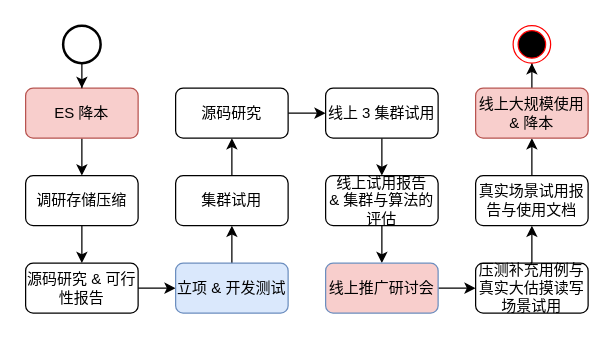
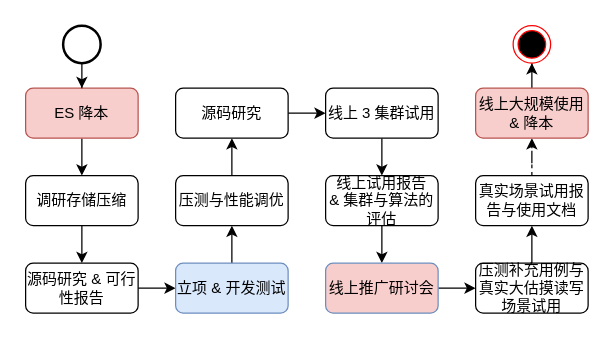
  <mxCell id="0" />
  <mxCell id="1" parent="0" />
  <mxCell id="2" value="" style="edgeStyle=orthogonalEdgeStyle;rounded=0;orthogonalLoop=1;jettySize=auto;html=1;entryX=0.5;entryY=0;entryDx=0;entryDy=0;" parent="1" source="3" target="5" edge="1"><mxGeometry relative="1" as="geometry" /></mxCell>
  <mxCell id="3" value="ES 降本" style="rounded=1;whiteSpace=wrap;html=1;fillColor=#f8cecc;strokeColor=#b85450;" parent="1" vertex="1"><mxGeometry x="20" y="70" width="90" height="40" as="geometry" /></mxCell>
  <mxCell id="4" value="" style="edgeStyle=orthogonalEdgeStyle;rounded=0;orthogonalLoop=1;jettySize=auto;html=1;" edge="1" parent="1" source="5" target="7"><mxGeometry relative="1" as="geometry" /></mxCell>
  <mxCell id="5" value="调研存储压缩" style="rounded=1;whiteSpace=wrap;html=1;" parent="1" vertex="1"><mxGeometry x="20" y="140" width="90" height="40" as="geometry" /></mxCell>
  <mxCell id="6" value="" style="edgeStyle=orthogonalEdgeStyle;rounded=0;orthogonalLoop=1;jettySize=auto;html=1;" parent="1" source="7" target="9" edge="1"><mxGeometry relative="1" as="geometry" /></mxCell>
  <mxCell id="7" value="源码研究 &amp;amp; 可行性报告" style="rounded=1;whiteSpace=wrap;html=1;" parent="1" vertex="1"><mxGeometry x="20" y="210" width="90" height="40" as="geometry" /></mxCell>
  <mxCell id="8" value="" style="edgeStyle=orthogonalEdgeStyle;rounded=0;orthogonalLoop=1;jettySize=auto;html=1;entryX=0.5;entryY=1;entryDx=0;entryDy=0;" parent="1" source="9" target="11" edge="1"><mxGeometry relative="1" as="geometry" /></mxCell>
  <mxCell id="9" value="立项 &amp;amp; 开发测试" style="rounded=1;whiteSpace=wrap;html=1;fillColor=#dae8fc;strokeColor=#6c8ebf;" parent="1" vertex="1"><mxGeometry x="140" y="210" width="90" height="40" as="geometry" /></mxCell>
  <mxCell id="10" value="" style="edgeStyle=orthogonalEdgeStyle;rounded=0;orthogonalLoop=1;jettySize=auto;html=1;" parent="1" source="11" target="13" edge="1"><mxGeometry relative="1" as="geometry" /></mxCell>
- <mxCell id="11" value="集群试用" style="rounded=1;whiteSpace=wrap;html=1;" parent="1" vertex="1"><mxGeometry x="140" y="140" width="90" height="40" as="geometry" /></mxCell>
+ <mxCell id="11" value="压测与性能调优" style="rounded=1;whiteSpace=wrap;html=1;" parent="1" vertex="1"><mxGeometry x="140" y="140" width="90" height="40" as="geometry" /></mxCell>
  <mxCell id="12" value="" style="edgeStyle=orthogonalEdgeStyle;rounded=0;orthogonalLoop=1;jettySize=auto;html=1;" parent="1" source="13" target="15" edge="1"><mxGeometry relative="1" as="geometry" /></mxCell>
  <mxCell id="13" value="源码研究" style="rounded=1;whiteSpace=wrap;html=1;" parent="1" vertex="1"><mxGeometry x="140" y="70" width="90" height="40" as="geometry" /></mxCell>
  <mxCell id="14" value="" style="edgeStyle=orthogonalEdgeStyle;rounded=0;orthogonalLoop=1;jettySize=auto;html=1;entryX=0.5;entryY=0;entryDx=0;entryDy=0;" parent="1" source="15" target="17" edge="1"><mxGeometry relative="1" as="geometry" /></mxCell>
  <mxCell id="15" value="线上 3 集群试用" style="rounded=1;whiteSpace=wrap;html=1;" parent="1" vertex="1"><mxGeometry x="260" y="70" width="90" height="40" as="geometry" /></mxCell>
  <mxCell id="16" value="" style="edgeStyle=orthogonalEdgeStyle;rounded=0;orthogonalLoop=1;jettySize=auto;html=1;" parent="1" source="17" target="19" edge="1"><mxGeometry relative="1" as="geometry" /></mxCell>
  <mxCell id="17" value="线上试用报告 &amp;amp;&amp;nbsp;集群与算法的评估" style="rounded=1;whiteSpace=wrap;html=1;" parent="1" vertex="1"><mxGeometry x="260" y="140" width="90" height="40" as="geometry" /></mxCell>
  <mxCell id="18" value="" style="edgeStyle=orthogonalEdgeStyle;rounded=0;orthogonalLoop=1;jettySize=auto;html=1;" parent="1" source="19" target="21" edge="1"><mxGeometry relative="1" as="geometry" /></mxCell>
  <mxCell id="19" value="线上推广研讨会" style="rounded=1;whiteSpace=wrap;html=1;fillColor=#f8cecc;strokeColor=#6c8ebf;" parent="1" vertex="1"><mxGeometry x="260" y="210" width="90" height="40" as="geometry" /></mxCell>
  <mxCell id="20" value="" style="edgeStyle=orthogonalEdgeStyle;rounded=0;orthogonalLoop=1;jettySize=auto;html=1;entryX=0.5;entryY=1;entryDx=0;entryDy=0;" parent="1" source="21" target="23" edge="1"><mxGeometry relative="1" as="geometry" /></mxCell>
  <mxCell id="21" value="压测补充用例与真实大估摸读写场景试用" style="rounded=1;whiteSpace=wrap;html=1;" parent="1" vertex="1"><mxGeometry x="380" y="210" width="90" height="40" as="geometry" /></mxCell>
- <mxCell id="22" value="" style="edgeStyle=orthogonalEdgeStyle;rounded=0;orthogonalLoop=1;jettySize=auto;html=1;entryX=0.5;entryY=1;entryDx=0;entryDy=0;" parent="1" source="23" target="25" edge="1"><mxGeometry relative="1" as="geometry" /></mxCell>
+ <mxCell id="22" value="" style="edgeStyle=orthogonalEdgeStyle;rounded=0;orthogonalLoop=1;jettySize=auto;html=1;entryX=0.5;entryY=1;entryDx=0;entryDy=0;dashed=1;" parent="1" source="23" target="25" edge="1"><mxGeometry relative="1" as="geometry" /></mxCell>
  <mxCell id="23" value="真实场景试用报告与使用文档" style="rounded=1;whiteSpace=wrap;html=1;" parent="1" vertex="1"><mxGeometry x="380" y="140" width="90" height="40" as="geometry" /></mxCell>
  <mxCell id="24" value="" style="edgeStyle=orthogonalEdgeStyle;rounded=0;orthogonalLoop=1;jettySize=auto;html=1;" parent="1" source="25" target="26" edge="1"><mxGeometry relative="1" as="geometry" /></mxCell>
  <mxCell id="25" value="线上大规模使用 &amp;amp; 降本" style="rounded=1;whiteSpace=wrap;html=1;fillColor=#f8cecc;strokeColor=#b85450;" parent="1" vertex="1"><mxGeometry x="380" y="70" width="90" height="40" as="geometry" /></mxCell>
  <mxCell id="26" value="" style="ellipse;html=1;shape=endState;fillColor=#000000;strokeColor=#ff0000;" parent="1" vertex="1"><mxGeometry x="410" y="20" width="30" height="30" as="geometry" /></mxCell>
  <mxCell id="27" value="" style="edgeStyle=orthogonalEdgeStyle;rounded=0;orthogonalLoop=1;jettySize=auto;html=1;entryX=0.5;entryY=0;entryDx=0;entryDy=0;" parent="1" source="28" target="3" edge="1"><mxGeometry relative="1" as="geometry"><mxPoint x="65" y="140" as="targetPoint" /></mxGeometry></mxCell>
  <mxCell id="28" value="" style="strokeWidth=2;html=1;shape=mxgraph.flowchart.start_2;whiteSpace=wrap;" parent="1" vertex="1"><mxGeometry x="50" y="20" width="30" height="30" as="geometry" /></mxCell>
